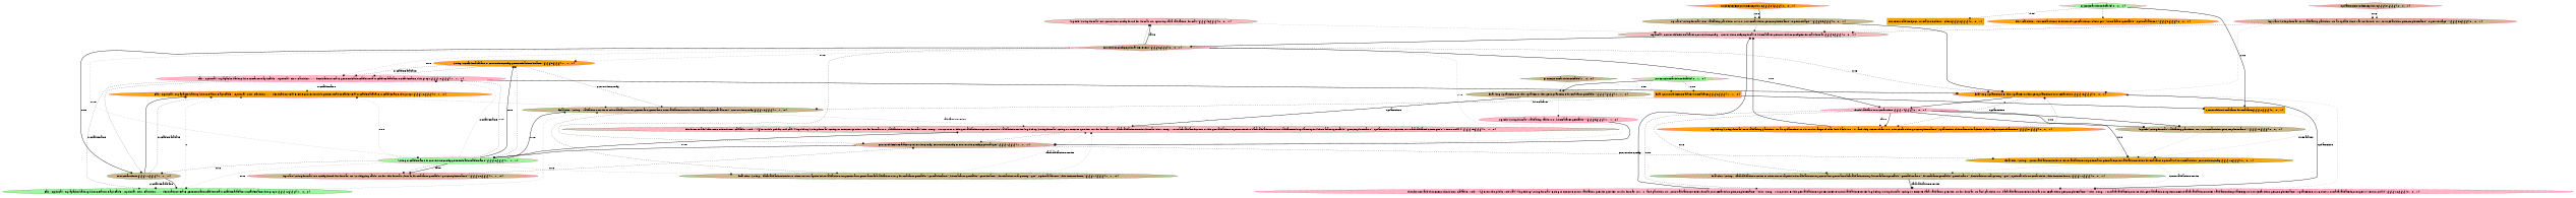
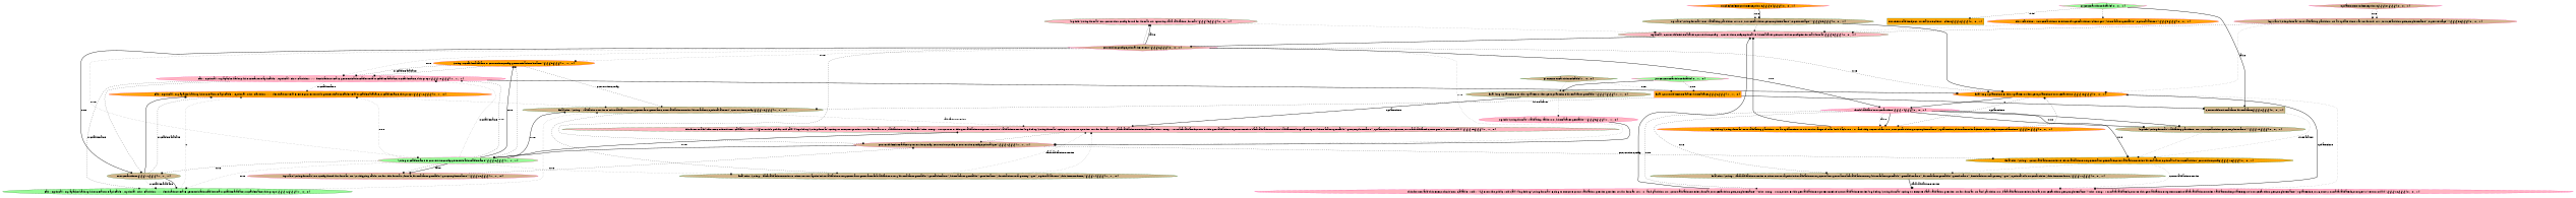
  digraph {
    node [color=deeppink fillcolor=tan shape=ellipse style=filled]
    edge [arrowhead=box style=dotted]
    n1 [color=darkgreen fillcolor=lightpink label="log.info(String.format(\"No conversion config found for format %s. Ignoring data validation\",format))@@@43@@@['0', '0', '1']"]
    n2 [color=darkgreen fillcolor=lightpink label="Optional<ConvertibleHiveDataset.ConversionConfig> conversionConfigOptional = hiveDataset.getConversionConfigForFormat(format)@@@5@@@['0', '0', '1']"]
    n3 [label="conversionConfigOptional.isPresent()@@@6@@@['0', '0', '1']" shape=diamond]
    n4 [label="log.warn(String.format(\"No config found for format: %s So skipping table: %s for this format\",format,hiveDataset.getTable().getCompleteName()))@@@28@@@['1', '1', '0']"]
    n5 [label="ConvertibleHiveDataset.ConversionConfig conversionConfig = conversionConfigOptional.get()@@@7@@@['1', '1', '1']"]
    n6 [fillcolor=palegreen label="String orcTableName = conversionConfig.getDestinationTableName()@@@8@@@['1', '1', '1']"]
    n7 [color=darkgreen fillcolor=orange label="final List<String> countValidationQueries = HiveValidationQueryGenerator.generateCountValidationQueries(hiveDataset,Optional.of(sourcePartition),conversionConfig)@@@16@@@['0', '0', '1']"]
    n8 [color=darkgreen label="final List<String> dataValidationQueries = Lists.newArrayList(HiveValidationQueryGenerator.generateDataValidationQuery(hiveDataset.getTable().getTableName(),hiveDataset.getTable().getDbName(),destinationMeta.getKey().get(),Optional.of(sourcePartition),this.isNestedORC))@@@17@@@['0', '0', '1']"]
    n9 [fillcolor=lightpink label="this.futures.add(this.exec.submit(new Callable<Void>(){@Override public Void call(){log.debug(String.format(\"Going to execute count validation queries queries: %s for format: %s \" + \"and partition %s\",countValidationQueries,format,sourcePartition.getCompleteName()))List<Long> rowCounts = this.getValidationOutputFromHive(countValidationQueries)log.debug(String.format(\"Going to execute data validation queries: %s for format: %s and partition %s\",dataValidationQueries,format,sourcePartition.getCompleteName()))List<Long> rowDataValidatedCount = this.getValidationOutputFromHive(dataValidationQueries)validateAndPopulateReport(sourcePartition.getCompleteName(),updateTime,rowCounts,rowDataValidatedCount.get(0))return null}}))@@@18@@@['0', '0', '1']"]
    n10 [fillcolor=orange label="final long updateTime = this.updateProvider.getUpdateTime(sourcePartition)@@@13@@@['0', '0', '1']"]
    n11 [fillcolor=orange label="log.debug(String.format(\"Not validating partition: %s as updateTime: %s is not in range of max look back: %s \" + \"and skip recent than: %s\",sourcePartition.getCompleteName(),updateTime,this.maxLookBackTime,this.skipRecentThanTime))@@@31@@@['0', '0', '1']"]
    n12 [fillcolor=lightpink label="shouldValidate(sourcePartition)@@@14@@@['0', '0', '1']" shape=diamond]
    n13 [label="log.warn(String.format(\"Not validating partition: %s as update time was not found. %s\",sourcePartition.getCompleteName(),e.getMessage()))@@@38@@@['0', '0', '1']"]
    n14 [color=darkgreen label="log.info(String.format(\"Validating partition: %s\",sourcePartition.getCompleteName()))@@@15@@@['0', '0', '1']"]
    n15 [fillcolor=orange label="List<Partition> sourcePartitions = HiveUtils.getPartitions(client.get(),hiveDataset.getTable(),Optional.absent())@@@3@@@['0', '0', '1']"]
    n16 [fillcolor=lightpink label="Pair<Optional<org.apache.hadoop.hive.metastore.api.Table>,Optional<List<Partition>>> destinationMeta = getDestinationTableMeta(orcTableDatabase,orcTableName,this.props)@@@10@@@['1', '1', '1']"]
    n17 [fillcolor=orange label="Pair<Optional<org.apache.hadoop.hive.metastore.api.Table>,Optional<List<Partition>>> destinationMeta = HiveConverterUtils.getDestinationTableMeta(orcTableDatabase,orcTableName,this.props)@@@12@@@['0', '1', '0']"]
    n18 [color=darkgreen label="sourcePartitions@@@11@@@['1', '1', '1']"]
    n19 [color=darkgreen fillcolor=palegreen label="Pair<Optional<org.apache.hadoop.hive.metastore.api.Table>,Optional<List<Partition>>> destinationMeta = getDestinationTableMeta(orcTableDatabase,orcTableName,this.props)@@@12@@@['1', '0', '0']"]
    n20 [color=darkgreen label="final List<String> validationQueries = HiveValidationQueryGenerator.generateCountValidationQueries(hiveDataset,Optional.absent(),conversionConfig)@@@13@@@['1', '1', '0']"]
    n21 [fillcolor=palegreen label="processNonPartitionedTable['0', '1', '0']" shape=diamond]
    n22 [color=darkgreen label="final long updateTime = this.updateProvider.getUpdateTime(hiveDataset.getTable())@@@4@@@['1', '1', '0']"]
    n23 [fillcolor=orange label="final ConvertibleHiveDataset hiveDataset@@@2@@@['1', '1', '0']" shape=box]
    n24 [color=darkgreen fillcolor=lightpink label="this.futures.add(this.exec.submit(new Callable<Void>(){@Override public Void call(){log.debug(String.format(\"Going to execute queries: %s for format: %s\",validationQueries,format))List<Long> rowCounts = this.getValidationOutputFromHive(validationQueries)log.debug(String.format(\"Going to execute queries: %s for format: %s\",dataValidationQueries,format))List<Long> rowDataValidatedCount = this.getValidationOutputFromHive(dataValidationQueries)validateAndPopulateReport(hiveDataset.getTable().getCompleteName(),updateTime,rowCounts,rowDataValidatedCount.get(0))return null}}))@@@15@@@['1', '1', '0']"]
    n25 [fillcolor=lightpink label="log.info(String.format(\"Validating table: %s\",hiveDataset.getTable()))@@@5@@@['1', '1', '0']"]
-   n26 [color=darkgreen fillcolor=orange label="ConvertibleHiveDataset hiveDataset@@@2@@@['0', '0', '1']" shape=box]
+   n26 [color=darkgreen label="ConvertibleHiveDataset hiveDataset@@@2@@@['0', '0', '1']" shape=box]
    n27 [fillcolor=orange label="String orcTableDatabase = conversionConfig.getDestinationDbName()@@@9@@@['1', '1', '1']"]
    n28 [color=darkgreen label="final List<String> dataValidationQueries = Lists.newArrayList(HiveValidationQueryGenerator.generateDataValidationQuery(hiveDataset.getTable().getTableName(),hiveDataset.getTable().getDbName(),destinationMeta.getKey().get(),Optional.absent(),this.isNestedORC))@@@14@@@['1', '1', '0']"]
    n29 [fillcolor=palegreen label="processPartitionedTable['0', '0', '1']" shape=diamond]
    n30 [color=darkgreen fillcolor=orange label="AutoReturnableObject<IMetaStoreClient> client@@@2@@@['0', '0', '1']" shape=box]
    n31 [color=darkgreen label="processNonPartitionedTable['1', '0', '0']" shape=diamond]
    n32 [fillcolor=orange label="UncheckedExecutionException e@@@34@@@['0', '0', '1']" shape=diamond]
    n33 [color=darkgreen label="log.warn(String.format(\"Not validating partition: %s %s\",sourcePartition.getCompleteName(),e.getMessage()))@@@35@@@['0', '0', '1']"]
    n34 [label="UpdateNotFoundException e@@@37@@@['0', '0', '1']" shape=diamond]
    n1 -> n2
    n2 -> n3 [arrowhead=dot style=bold]
    n3 -> n1 [style=dashed]
    n3 -> n1 [arrowhead=dot label=false style=bold]
    n3 -> n5 [style=dashed]
    n3 -> n5 [label=true]
    n3 -> n6 [label=true]
    n3 -> n10 [label=true style=dashed]
    n3 -> n12 [arrowhead=dot label=true style=bold]
    n3 -> n16 [label=true]
    n3 -> n18 [arrowhead=dot label=true style=bold]
    n3 -> n27 [label=true]
    n4 -> n5 [style=dashed]
    n5 -> n6 [style=bold]
    n5 -> n7 [label=conversionConfig style=dashed]
    n6 -> n4 [arrowhead=dot label=false style=bold]
    n6 -> n4 [style=dashed]
    n6 -> n16 [arrowhead=dot label=true style=dashed]
    n6 -> n16 [label=orcTableName]
    n6 -> n17 [label=true]
    n6 -> n18 [label=true style=dashed]
    n6 -> n19 [label=true]
    n6 -> n20 [arrowhead=dot label=true style=bold]
    n6 -> n24 [arrowhead=dot label=true style=bold]
    n6 -> n27 [label=true style=bold]
    n6 -> n27 [style=dashed]
    n6 -> n28 [label=true]
    n7 -> n8 [arrowhead=dot]
    n7 -> n9 [label=countValidationQueries]
    n8 -> n9 [arrowhead=dot label=dataValidationQueries style=dashed]
    n8 -> n9 [style=bold]
    n9 -> n2 [style=bold]
    n9 -> n10 [arrowhead=dot]
    n10 -> n9 [label=updateTime style=bold]
    n10 -> n11 [arrowhead=dot label=updateTime style=dashed]
    n10 -> n12 [arrowhead=dot style=bold]
    n11 -> n2 [style=bold]
    n11 -> n10 [style=dashed]
    n12 -> n7 [label=true style=bold]
    n12 -> n8 [label=true style=dashed]
    n12 -> n9 [arrowhead=dot label=true style=dashed]
    n12 -> n11 [arrowhead=dot style=bold]
    n12 -> n11 [arrowhead=dot label=false]
    n12 -> n14 [label=true style=bold]
    n12 -> n14 [style=bold]
    n13 -> n2 [style=dashed]
    n13 -> n10
    n14 -> n7 [arrowhead=dot]
    n15 -> n2
    n16 -> n10 [style=bold]
    n16 -> n17 [arrowhead=dot label=orcTableName]
    n16 -> n18 [style=dashed]
    n16 -> n19 [arrowhead=dot label=orcTableName style=dashed]
    n17 -> n20 [arrowhead=dot]
    n18 -> n17 [style=bold]
    n18 -> n17 [label=orcTableDatabase style=dashed]
    n18 -> n19 [label=orcTableDatabase]
    n18 -> n19 [arrowhead=dot style=bold]
    n19 -> n17 [arrowhead=dot label=0]
    n19 -> n20 [arrowhead=dot]
    n20 -> n24 [arrowhead=dot label=validationQueries]
    n20 -> n28 [arrowhead=dot style=dashed]
    n21 -> n22 [arrowhead=dot style=bold]
    n21 -> n23 [arrowhead=dot label=true style=dashed]
    n22 -> n24 [arrowhead=dot label=updateTime style=bold]
    n22 -> n25 [arrowhead=dot]
    n23 -> n20 [label=hiveDataset style=dashed]
    n23 -> n26 [label=0 style=bold]
    n24 -> n5 [arrowhead=dot style=dashed]
    n25 -> n5 [style=bold]
    n26 -> n7 [label=hiveDataset]
    n27 -> n16 [style=dashed]
    n27 -> n16 [label=orcTableDatabase style=dashed]
    n27 -> n20 [arrowhead=dot label=conversionConfig style=dashed]
    n28 -> n24
    n28 -> n24 [arrowhead=dot label=dataValidationQueries]
    n29 -> n15 [arrowhead=dot style=dashed]
-   n29 -> n26 [arrowhead=dot label=true style=bold]
+   n29 -> n26 [arrowhead=dot label=false style=bold]
    n29 -> n30 [arrowhead=dot label=true style=dashed]
    n31 -> n22 [arrowhead=dot]
    n31 -> n23 [arrowhead=dot label=true]
    n32 -> n33 [arrowhead=dot label=true]
    n32 -> n33 [style=bold]
    n33 -> n2 [arrowhead=dot style=dashed]
    n33 -> n10 [style=bold]
    n34 -> n13 [label=true]
    n34 -> n13 [arrowhead=dot style=dashed]
  }
